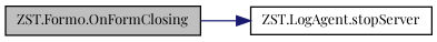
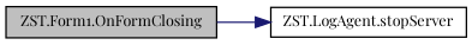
  digraph {
    rankdir=LR
    fontname="Playfair Display"
    node [color=black fontname="Playfair Display" fontsize=10 shape=record style=filled]
-   n1 [fillcolor=grey75 fontcolor=black height=0.2 label="ZST.Form0.OnFormClosing" width=0.4]
+   n1 [fillcolor=grey75 fontcolor=black height=0.2 label="ZST.Form1.OnFormClosing" width=0.4]
    n2 [fillcolor=white height=0.2 label="ZST.LogAgent.stopServer" width=0.4]
    n1 -> n2 [color=midnightblue fontname="Playfair Display" fontsize=10 labelfontname=Helvetica labelfontsize=10 style=solid]
  }
